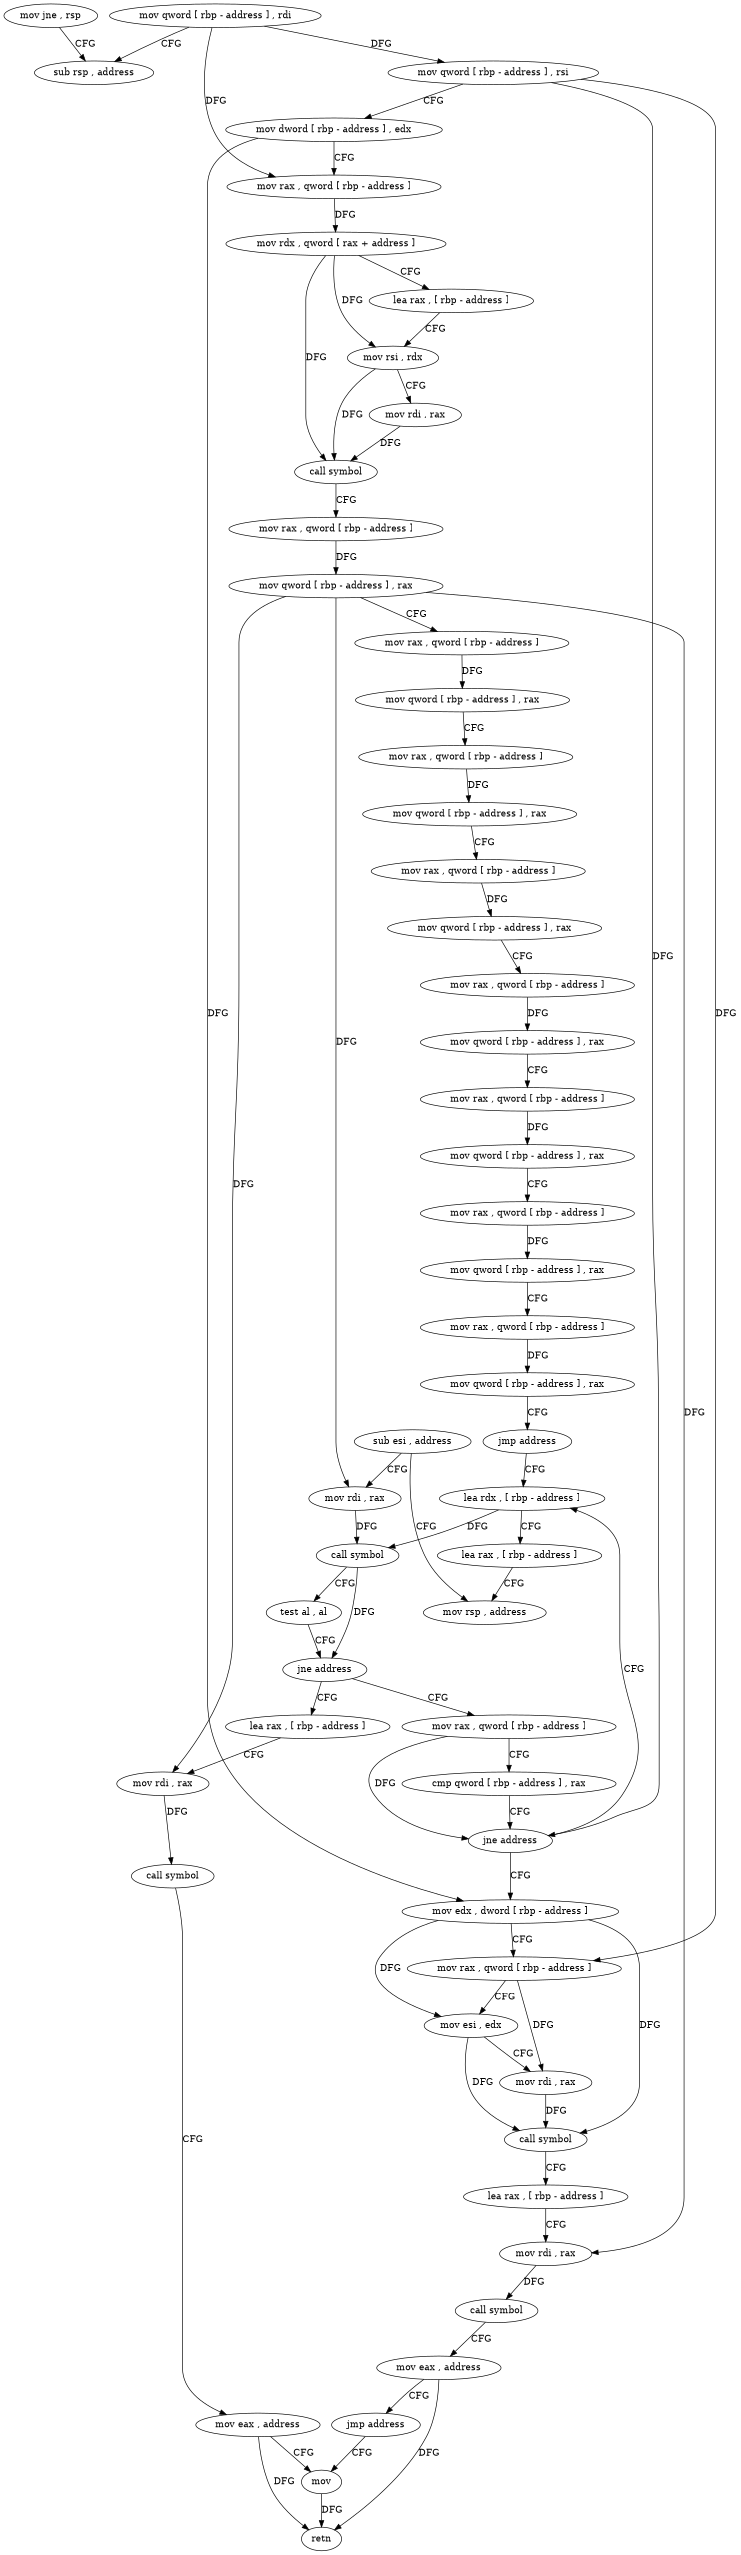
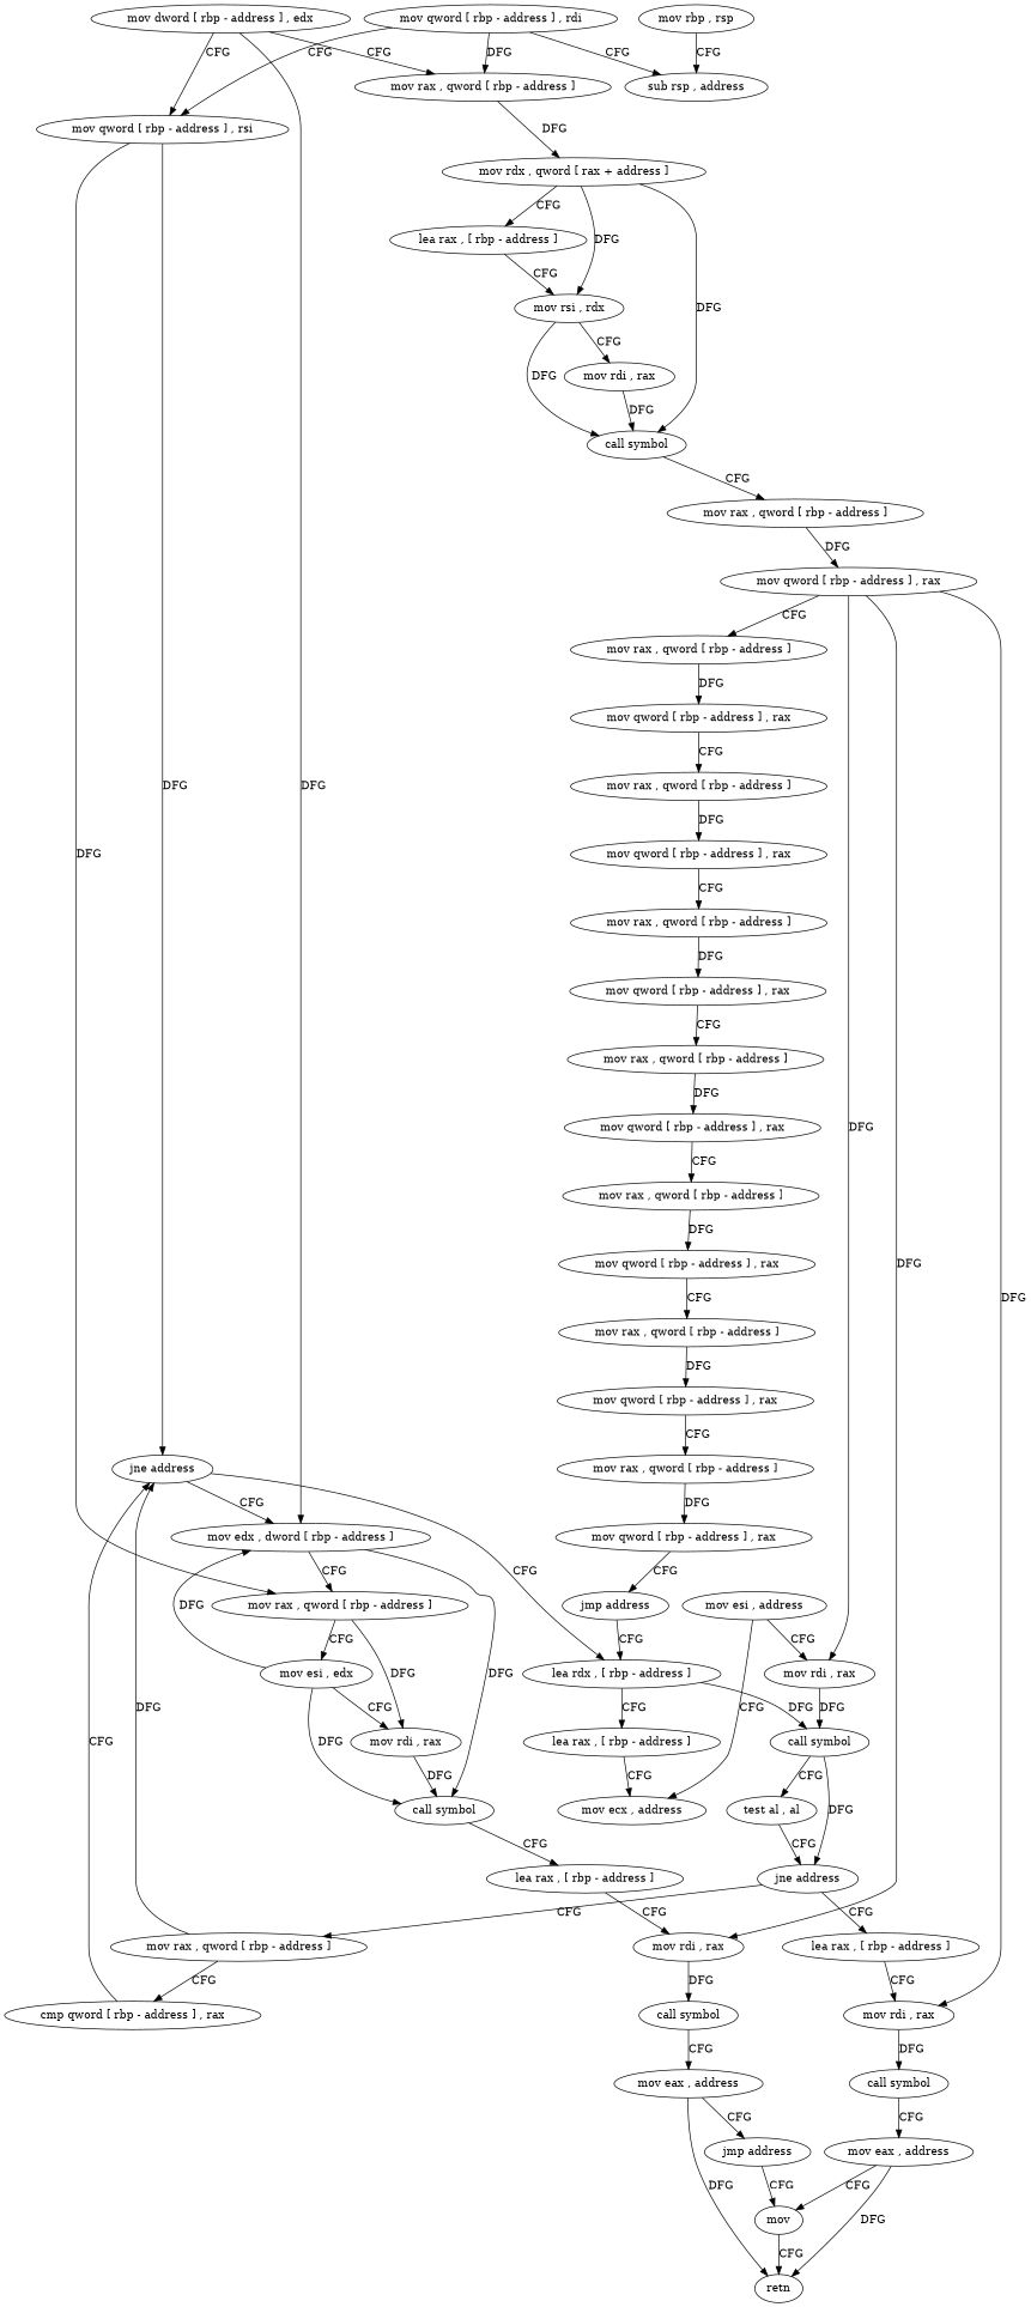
  digraph {
-   n1 [label="mov jne , rsp"]
+   n1 [label="mov rbp , rsp"]
    n2 [label="sub rsp , address"]
    n3 [label="mov qword [ rbp - address ] , rdi"]
    n4 [label="mov qword [ rbp - address ] , rsi"]
    n5 [label="mov rax , qword [ rbp - address ]"]
    n6 [label="mov dword [ rbp - address ] , edx"]
    n7 [label="jne address"]
    n8 [label="mov rax , qword [ rbp - address ]"]
    n9 [label="mov rdx , qword [ rax + address ]"]
    n10 [label="mov edx , dword [ rbp - address ]"]
    n11 [label="lea rdx , [ rbp - address ]"]
    n12 [label="mov esi , edx"]
    n13 [label="mov rdi , rax"]
    n14 [label="call symbol"]
    n15 [label="lea rax , [ rbp - address ]"]
    n16 [label="mov rsi , rdx"]
    n17 [label="call symbol"]
    n18 [label="mov rdi , rax"]
    n19 [label="mov rax , qword [ rbp - address ]"]
    n20 [label="mov qword [ rbp - address ] , rax"]
    n21 [label="mov rax , qword [ rbp - address ]"]
    n22 [label="mov rdi , rax"]
    n23 [label="mov rdi , rax"]
    n24 [label="mov rdi , rax"]
    n25 [label="mov qword [ rbp - address ] , rax"]
    n26 [label="call symbol"]
    n27 [label="call symbol"]
    n28 [label="call symbol"]
    n29 [label="mov rax , qword [ rbp - address ]"]
    n30 [label="mov qword [ rbp - address ] , rax"]
    n31 [label="mov rax , qword [ rbp - address ]"]
    n32 [label="mov qword [ rbp - address ] , rax"]
    n33 [label="mov rax , qword [ rbp - address ]"]
    n34 [label="mov qword [ rbp - address ] , rax"]
    n35 [label="mov rax , qword [ rbp - address ]"]
    n36 [label="mov qword [ rbp - address ] , rax"]
    n37 [label="mov rax , qword [ rbp - address ]"]
    n38 [label="mov qword [ rbp - address ] , rax"]
    n39 [label="mov rax , qword [ rbp - address ]"]
    n40 [label="mov qword [ rbp - address ] , rax"]
    n41 [label="jmp address"]
    n42 [label="lea rax , [ rbp - address ]"]
-   n43 [label="mov rsp , address"]
+   n43 [label="mov ecx , address"]
    n44 [label="test al , al"]
    n45 [label="jne address"]
-   n46 [label="sub esi , address"]
+   n46 [label="mov esi , address"]
    n47 [label="mov rax , qword [ rbp - address ]"]
    n48 [label="lea rax , [ rbp - address ]"]
    n49 [label="cmp qword [ rbp - address ] , rax"]
    n50 [label="lea rax , [ rbp - address ]"]
    n51 [label="mov eax , address"]
    n52 [label=mov]
    n53 [label=retn]
    n54 [label="mov eax , address"]
    n55 [label="jmp address"]
    n1 -> n2 [label=CFG]
    n3 -> n2 [label=CFG]
-   n3 -> n4 [label=DFG]
+   n3 -> n4 [label=CFG]
    n3 -> n5 [label=DFG]
-   n4 -> n6 [label=CFG]
+   n6 -> n4 [label=CFG]
    n4 -> n7 [label=DFG]
    n4 -> n8 [label=DFG]
    n5 -> n9 [label=DFG]
    n6 -> n5 [label=CFG]
    n6 -> n10 [label=DFG]
    n7 -> n10 [label=CFG]
    n7 -> n11 [label=CFG]
    n8 -> n12 [label=CFG]
    n8 -> n13 [label=DFG]
    n9 -> n15 [label=CFG]
    n9 -> n16 [label=DFG]
    n9 -> n17 [label=DFG]
    n10 -> n8 [label=CFG]
-   n10 -> n12 [label=DFG]
+   n12 -> n10 [label=DFG]
    n10 -> n14 [label=DFG]
    n11 -> n26 [label=DFG]
    n11 -> n42 [label=CFG]
    n12 -> n13 [label=CFG]
    n12 -> n14 [label=DFG]
    n13 -> n14 [label=DFG]
    n14 -> n50 [label=CFG]
    n15 -> n16 [label=CFG]
    n16 -> n17 [label=DFG]
    n16 -> n18 [label=CFG]
    n17 -> n19 [label=CFG]
    n18 -> n17 [label=DFG]
    n19 -> n20 [label=DFG]
    n20 -> n21 [label=CFG]
    n20 -> n22 [label=DFG]
    n20 -> n23 [label=DFG]
    n20 -> n24 [label=DFG]
    n21 -> n25 [label=DFG]
    n22 -> n26 [label=DFG]
    n23 -> n27 [label=DFG]
    n24 -> n28 [label=DFG]
    n25 -> n29 [label=CFG]
    n26 -> n44 [label=CFG]
    n26 -> n45 [label=DFG]
    n27 -> n51 [label=CFG]
    n28 -> n54 [label=CFG]
    n29 -> n30 [label=DFG]
    n30 -> n31 [label=CFG]
    n31 -> n32 [label=DFG]
    n32 -> n33 [label=CFG]
    n33 -> n34 [label=DFG]
    n34 -> n35 [label=CFG]
    n35 -> n36 [label=DFG]
    n36 -> n37 [label=CFG]
    n37 -> n38 [label=DFG]
    n38 -> n39 [label=CFG]
    n39 -> n40 [label=DFG]
    n40 -> n41 [label=CFG]
    n41 -> n11 [label=CFG]
    n42 -> n43 [label=CFG]
    n44 -> n45 [label=CFG]
    n45 -> n47 [label=CFG]
    n45 -> n48 [label=CFG]
    n46 -> n22 [label=CFG]
    n46 -> n43 [label=CFG]
    n47 -> n7 [label=DFG]
    n47 -> n49 [label=CFG]
    n48 -> n23 [label=CFG]
    n49 -> n7 [label=CFG]
    n50 -> n24 [label=CFG]
    n51 -> n52 [label=CFG]
    n51 -> n53 [label=DFG]
-   n52 -> n53 [label=DFG]
+   n52 -> n53 [label=CFG]
    n54 -> n53 [label=DFG]
    n54 -> n55 [label=CFG]
    n55 -> n52 [label=CFG]
  }
